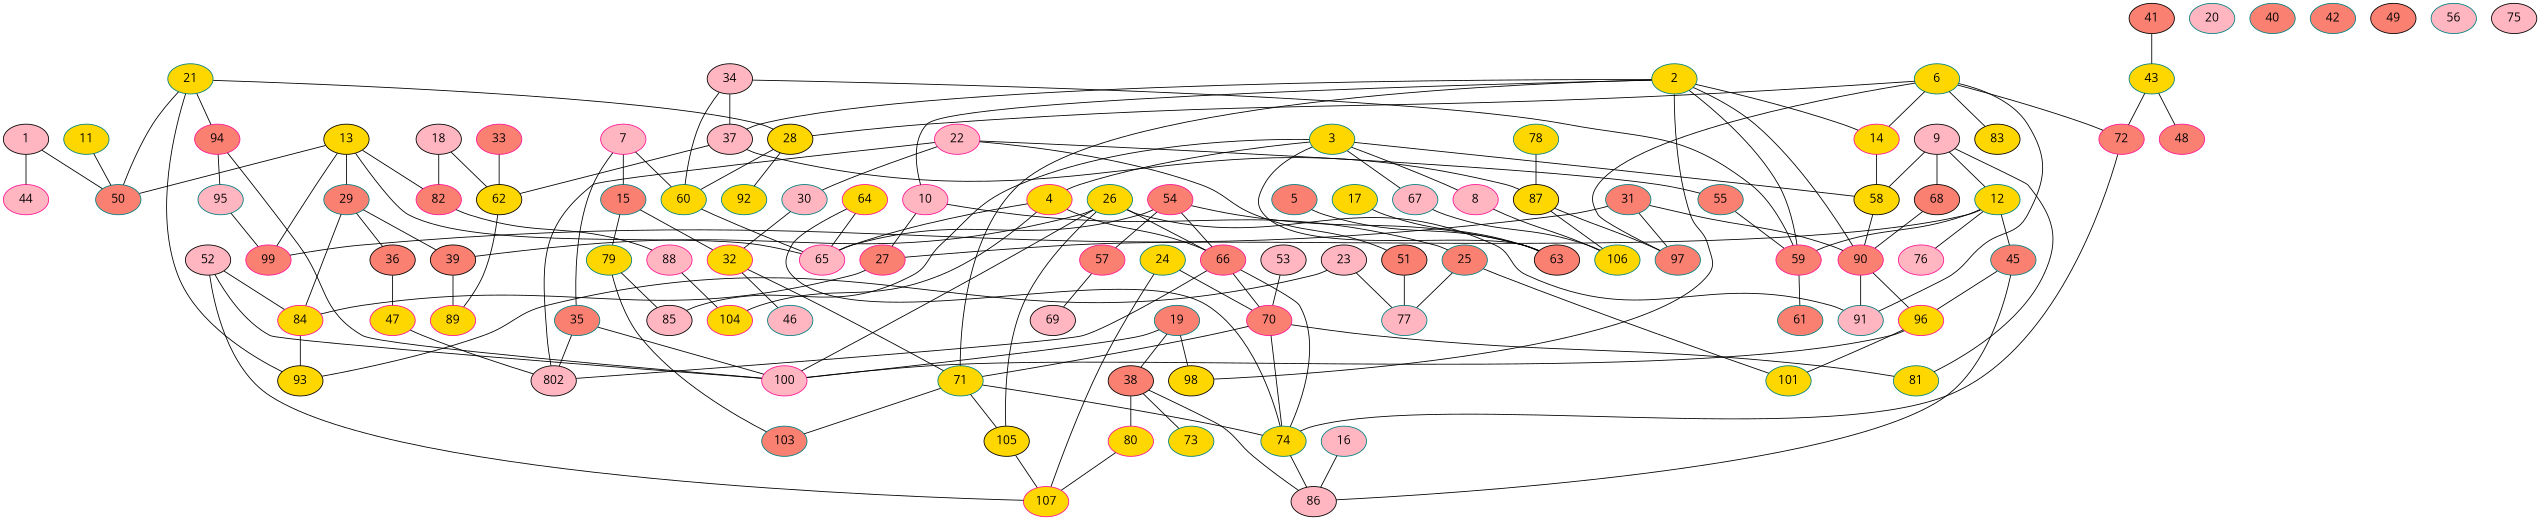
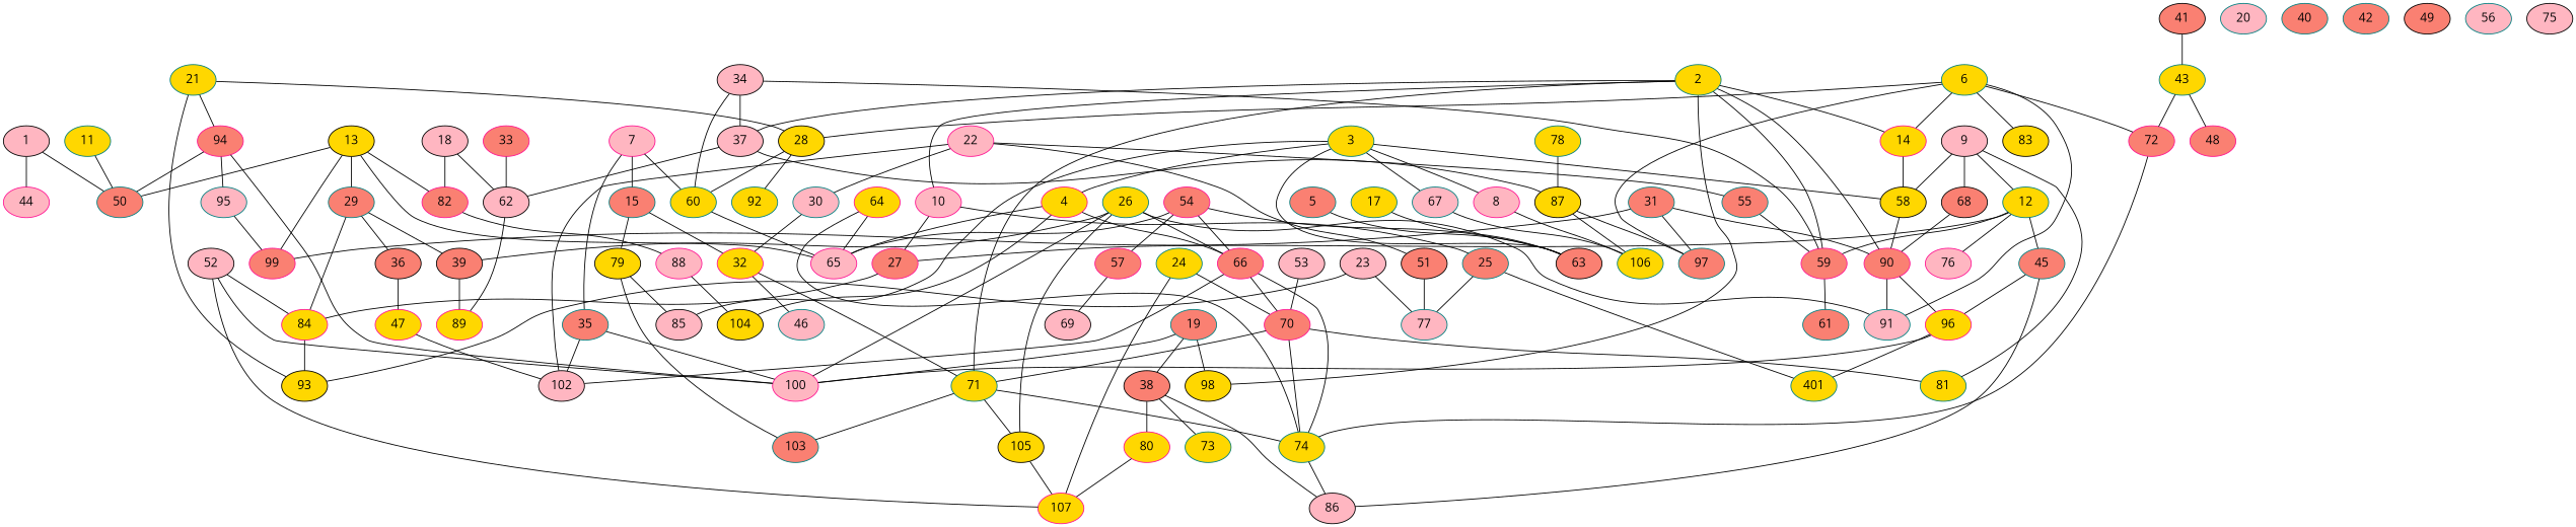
  graph {
    fontname="Open Sans"
    node [color=teal fillcolor=gold fontname="Open Sans" style=filled]
    edge [fontname="Open Sans"]
    1 [color=black fillcolor=lightpink]
    44 [color=deeppink fillcolor=lightpink]
    50 [fillcolor=salmon]
    10 [color=deeppink fillcolor=lightpink]
    2
    14 [color=deeppink]
    37 [color=black fillcolor=lightpink]
    59 [color=deeppink fillcolor=salmon]
    71
    90 [color=deeppink fillcolor=salmon]
    98 [color=black]
    25 [fillcolor=salmon]
    27 [color=deeppink fillcolor=salmon]
    58 [color=black]
-   62 [color=black]
+   62 [color=black fillcolor=lightpink]
    87 [color=black]
    61 [fillcolor=salmon]
    74
    105 [color=black]
    103 [fillcolor=salmon]
    88 [color=deeppink fillcolor=lightpink]
-   104 [color=deeppink]
+   104 [color=black]
    91 [fillcolor=lightpink]
    96 [color=deeppink]
    4 [color=deeppink]
    3
    8 [color=deeppink fillcolor=lightpink]
    63 [color=black fillcolor=salmon]
    67 [fillcolor=lightpink]
    85 [color=black fillcolor=lightpink]
    65 [color=deeppink fillcolor=lightpink]
    66 [color=deeppink fillcolor=salmon]
    106
    86 [color=black fillcolor=lightpink]
-   102 [color=black fillcolor=lightpink label=802]
+   102 [color=black fillcolor=lightpink]
    70 [color=deeppink fillcolor=salmon]
    5 [fillcolor=salmon]
    6
    28 [color=black]
    72 [color=deeppink fillcolor=salmon]
    83 [color=black]
    97 [fillcolor=salmon]
    60
    92
    7 [color=deeppink fillcolor=lightpink]
    15 [fillcolor=salmon]
    35 [fillcolor=salmon]
    32 [color=deeppink]
-   79
+   79 [color=black]
    100 [color=deeppink fillcolor=lightpink]
    9 [color=black fillcolor=lightpink]
    12
    68 [color=black fillcolor=salmon]
    81
    45 [fillcolor=salmon]
    76 [color=deeppink fillcolor=lightpink]
    77 [fillcolor=lightpink]
-   101
+   101 [label=401]
    84 [color=deeppink]
    11
    13 [color=black]
    29 [fillcolor=salmon]
    82 [color=deeppink fillcolor=salmon]
    99 [color=deeppink fillcolor=salmon]
    39 [color=black fillcolor=salmon]
    36 [color=black fillcolor=salmon]
    46 [fillcolor=lightpink]
-   16 [fillcolor=lightpink]
    17
    18 [color=black fillcolor=lightpink]
    89 [color=deeppink]
    19 [fillcolor=salmon]
    38 [color=black fillcolor=salmon]
    73
    80 [color=deeppink]
    20 [fillcolor=lightpink]
    21
    93 [color=black]
    94 [color=deeppink fillcolor=salmon]
    95 [fillcolor=lightpink]
    22 [color=deeppink fillcolor=lightpink]
    30 [fillcolor=lightpink]
    51 [color=black fillcolor=salmon]
    55 [fillcolor=salmon]
    23 [color=black fillcolor=lightpink]
    24
    107 [color=deeppink]
    26
    47 [color=deeppink]
    31 [fillcolor=salmon]
    33 [color=deeppink fillcolor=salmon]
    34 [color=black fillcolor=lightpink]
    40 [fillcolor=salmon]
    41 [color=black fillcolor=salmon]
    43
    48 [color=deeppink fillcolor=salmon]
    42 [fillcolor=salmon]
    49 [color=black fillcolor=salmon]
    52 [color=black fillcolor=lightpink]
    53 [color=black fillcolor=lightpink]
    54 [color=deeppink fillcolor=salmon]
    57 [color=deeppink fillcolor=salmon]
    69 [color=black fillcolor=lightpink]
    56 [fillcolor=lightpink]
    64 [color=deeppink]
    75 [color=black fillcolor=lightpink]
    78
    1 -- 44
    1 -- 50
    10 -- 25
    10 -- 27
    2 -- 10
    2 -- 14
    2 -- 37
    2 -- 59
    2 -- 71
    2 -- 90
    2 -- 98
    14 -- 58
    37 -- 62
    37 -- 87
    59 -- 61
    71 -- 74
    71 -- 105
    71 -- 103
    90 -- 91
    90 -- 96
    25 -- 77
    25 -- 101
    27 -- 84
    58 -- 90
    62 -- 89
    87 -- 106
    87 -- 97
    74 -- 86
    105 -- 107
    88 -- 104
    96 -- 100
    96 -- 101
    4 -- 104
    4 -- 65
    4 -- 66
    3 -- 58
    3 -- 4
    3 -- 8
    3 -- 63
    3 -- 67
    3 -- 85
    8 -- 106
    67 -- 106
    66 -- 74
    66 -- 102
    66 -- 70
    70 -- 71
    70 -- 74
    70 -- 81
    5 -- 63
    6 -- 14
    6 -- 91
    6 -- 28
    6 -- 72
    6 -- 83
    6 -- 97
    28 -- 60
    28 -- 92
    72 -- 74
    60 -- 65
    7 -- 60
    7 -- 15
    7 -- 35
    15 -- 32
    15 -- 79
    35 -- 102
    35 -- 100
    32 -- 71
    32 -- 46
    79 -- 103
    79 -- 85
    9 -- 58
    9 -- 12
    9 -- 68
    9 -- 81
    12 -- 59
    12 -- 27
    12 -- 45
    12 -- 76
    68 -- 90
    45 -- 96
    45 -- 86
    84 -- 93
    11 -- 50
    13 -- 50
    13 -- 65
    13 -- 29
    13 -- 82
    13 -- 99
    29 -- 84
    29 -- 39
    29 -- 36
    82 -- 88
    39 -- 89
    36 -- 47
-   16 -- 86
    17 -- 63
    18 -- 62
    18 -- 82
    19 -- 98
    19 -- 100
    19 -- 38
    38 -- 86
    38 -- 73
    38 -- 80
    80 -- 107
-   21 -- 50
+   94 -- 50
    21 -- 28
    21 -- 93
    21 -- 94
    94 -- 100
    94 -- 95
    95 -- 99
    22 -- 102
    22 -- 30
    22 -- 51
    22 -- 55
    30 -- 32
    51 -- 77
    55 -- 59
    23 -- 77
    23 -- 93
    24 -- 70
    24 -- 107
    26 -- 105
    26 -- 91
    26 -- 66
    26 -- 100
    26 -- 39
    47 -- 102
    31 -- 90
    31 -- 97
    31 -- 99
    33 -- 62
    34 -- 37
    34 -- 59
    34 -- 60
    41 -- 43
    43 -- 72
    43 -- 48
    52 -- 100
    52 -- 84
    52 -- 107
    53 -- 70
    54 -- 63
    54 -- 65
    54 -- 66
    54 -- 57
    57 -- 69
    64 -- 74
    64 -- 65
    78 -- 87
  }
